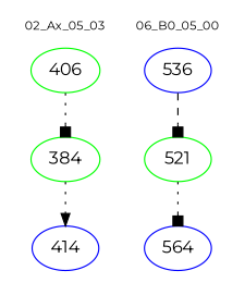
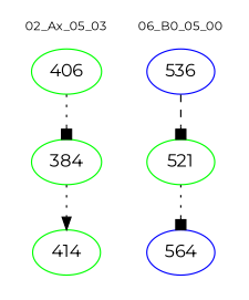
  digraph {
    fontname=Montserrat
    node [color=green fontname=Montserrat]
    edge [arrowhead=box color=black fontname=Montserrat style=dotted]
    n1 [label=406]
    n2 [label=384]
-   n3 [color=blue label=414]
+   n3 [label=414]
    n4 [color=blue label=536]
    n5 [label=521]
    n6 [color=blue label=564]
    subgraph cluster_1 {
      color=white
      fontsize=10
      label="02_Ax_05_03"
      n1
      n2
      n3
    }
    subgraph cluster_2 {
      color=white
      fontsize=10
      label="06_B0_05_00"
      n4
      n5
      n6
    }
    n1 -> n2
    n2 -> n3 [arrowhead=normal]
    n4 -> n5 [style=dashed]
    n5 -> n6
  }
